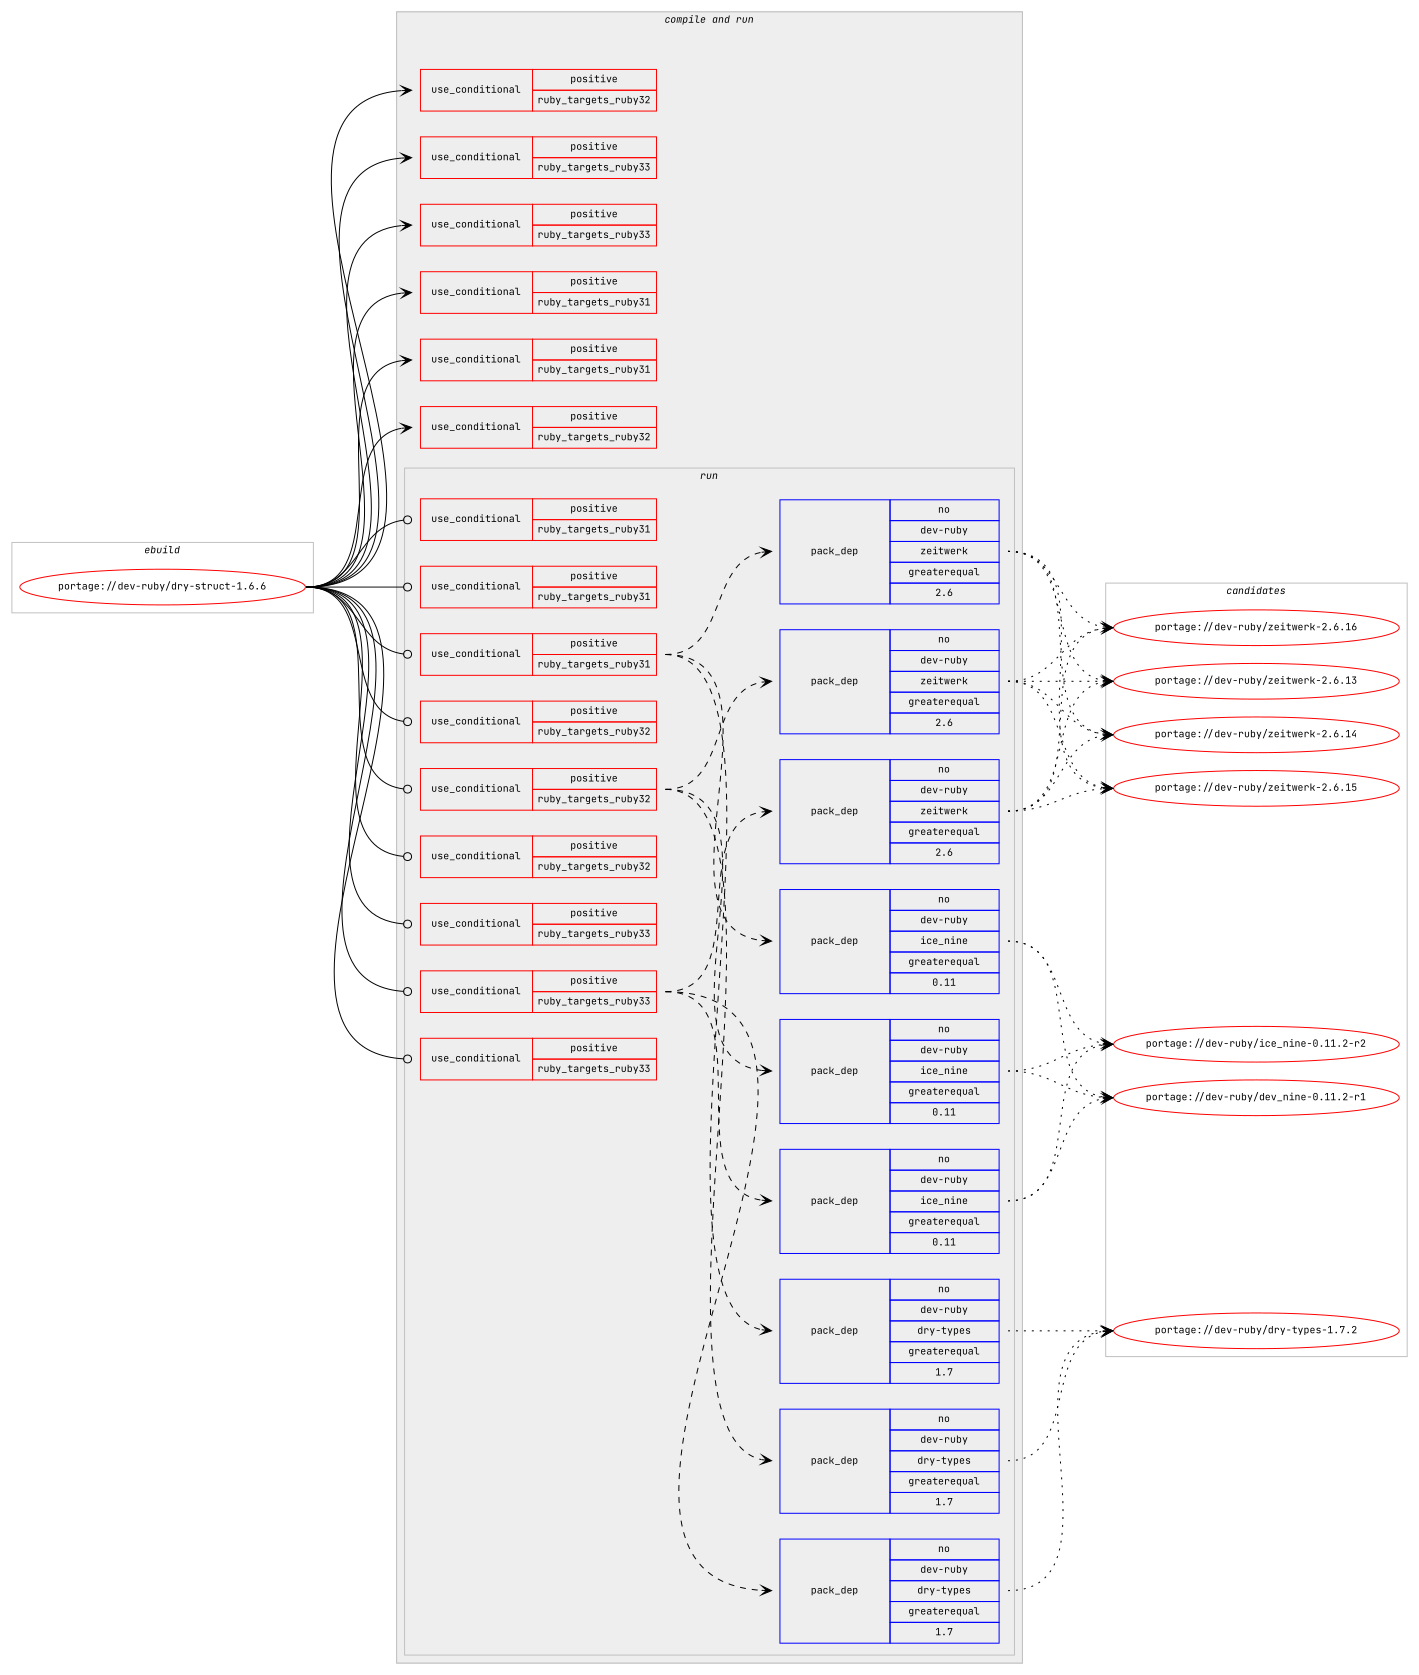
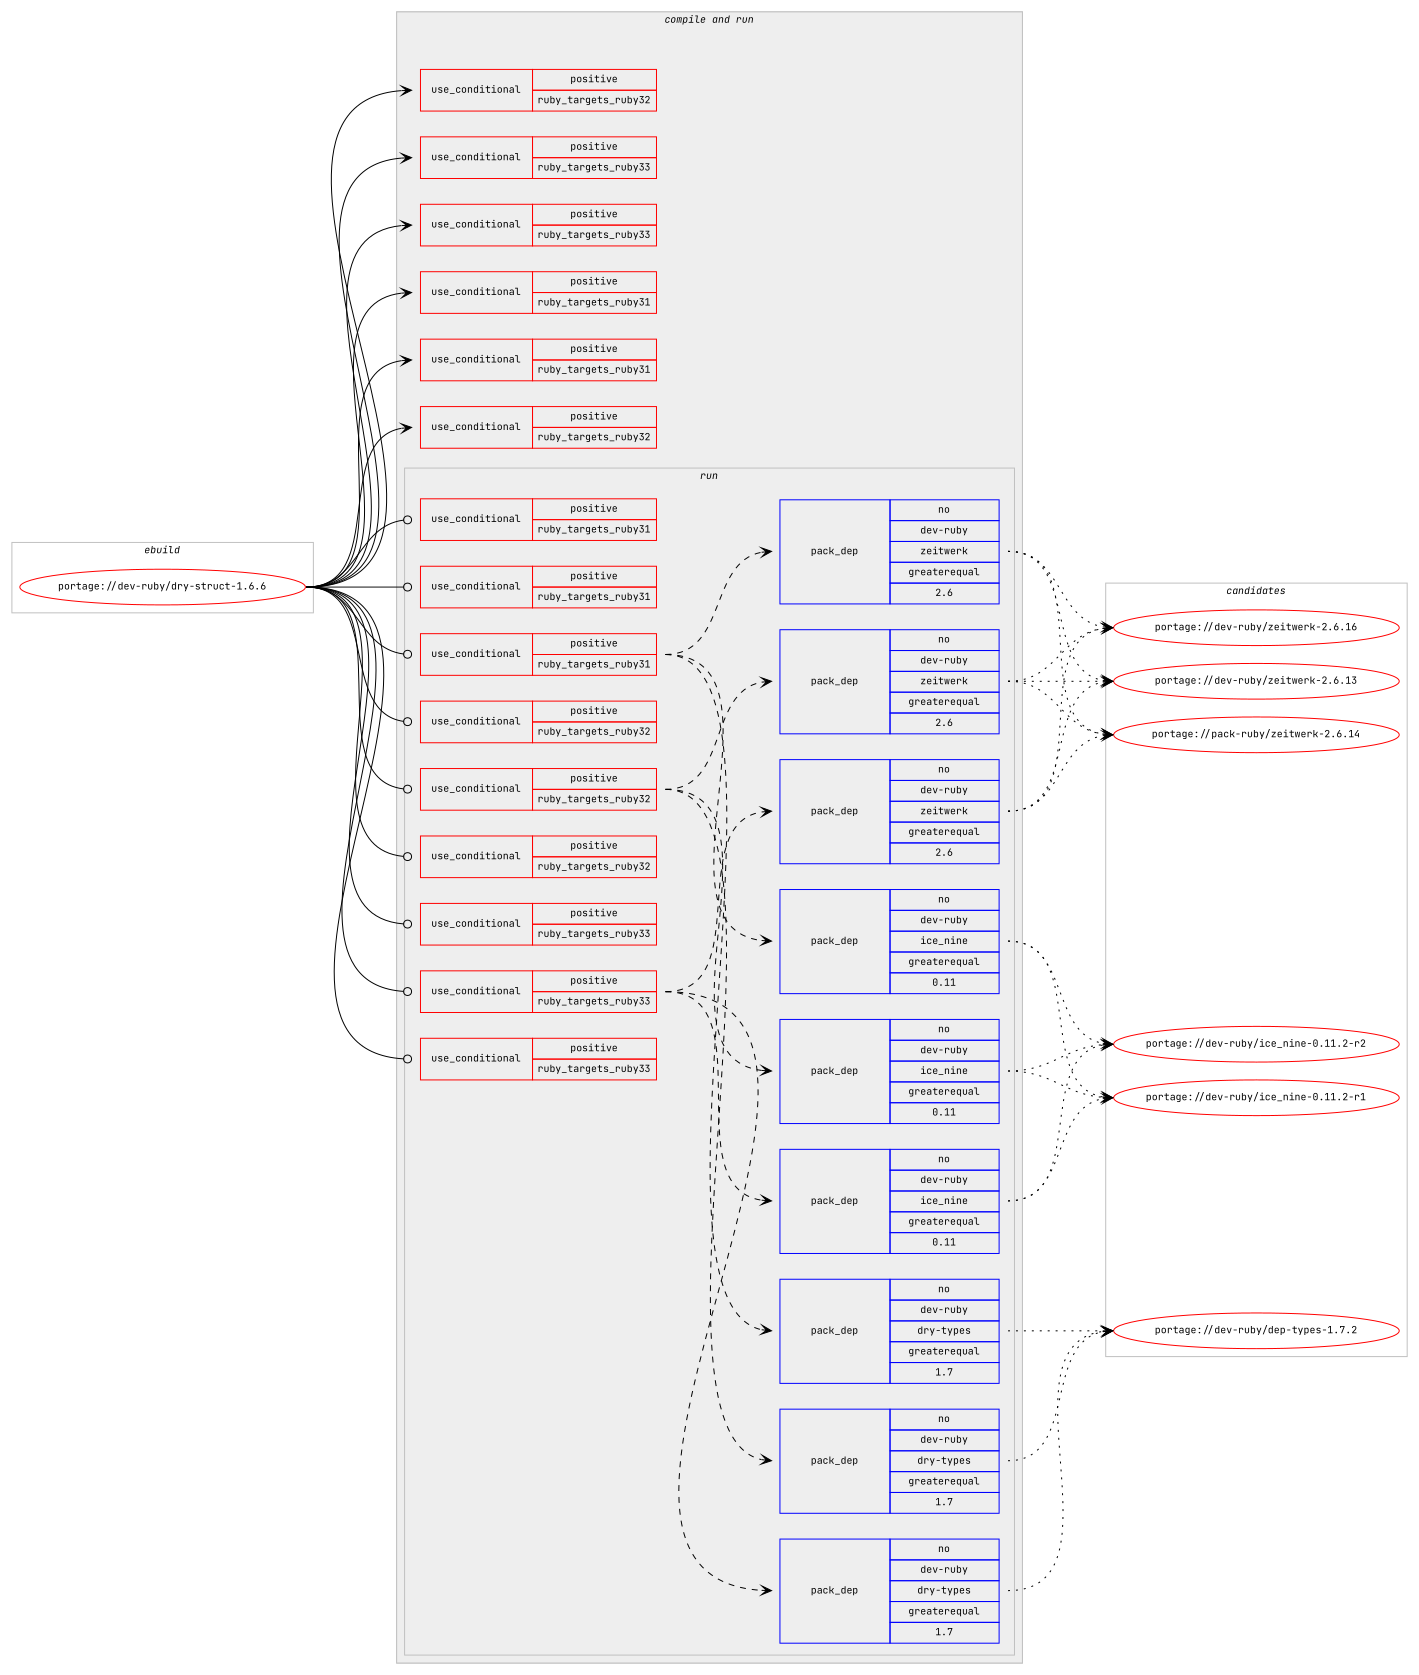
  digraph {
    compound=true
    concentrate=true
    fontname="JetBrains Mono"
    fontsize=10
    newrank=true
    rankdir=LR
    ranksep=1.5
    node [color=red fontname="JetBrains Mono" fontsize=10 shape=none]
    edge [arrowhead=vee fontname="JetBrains Mono" headport=w style=dotted tailport=e weight=20]
    n1 [label="portage://dev-ruby/dry-struct-1.6.6" width=4 shape=""]
    n2 [label=<<TABLE BORDER="0" CELLBORDER="1" CELLSPACING="0" CELLPADDING="4"><TR><TD ROWSPAN="3" CELLPADDING="10">use_conditional</TD></TR><TR><TD>positive</TD></TR><TR><TD>ruby_targets_ruby31</TD></TR></TABLE>>]
    n3 [label=<<TABLE BORDER="0" CELLBORDER="1" CELLSPACING="0" CELLPADDING="4"><TR><TD ROWSPAN="3" CELLPADDING="10">use_conditional</TD></TR><TR><TD>positive</TD></TR><TR><TD>ruby_targets_ruby31</TD></TR></TABLE>>]
    n4 [label=<<TABLE BORDER="0" CELLBORDER="1" CELLSPACING="0" CELLPADDING="4"><TR><TD ROWSPAN="3" CELLPADDING="10">use_conditional</TD></TR><TR><TD>positive</TD></TR><TR><TD>ruby_targets_ruby32</TD></TR></TABLE>>]
    n5 [label=<<TABLE BORDER="0" CELLBORDER="1" CELLSPACING="0" CELLPADDING="4"><TR><TD ROWSPAN="3" CELLPADDING="10">use_conditional</TD></TR><TR><TD>positive</TD></TR><TR><TD>ruby_targets_ruby32</TD></TR></TABLE>>]
    n6 [label=<<TABLE BORDER="0" CELLBORDER="1" CELLSPACING="0" CELLPADDING="4"><TR><TD ROWSPAN="3" CELLPADDING="10">use_conditional</TD></TR><TR><TD>positive</TD></TR><TR><TD>ruby_targets_ruby33</TD></TR></TABLE>>]
    n7 [label=<<TABLE BORDER="0" CELLBORDER="1" CELLSPACING="0" CELLPADDING="4"><TR><TD ROWSPAN="3" CELLPADDING="10">use_conditional</TD></TR><TR><TD>positive</TD></TR><TR><TD>ruby_targets_ruby33</TD></TR></TABLE>>]
    n8 [label=<<TABLE BORDER="0" CELLBORDER="1" CELLSPACING="0" CELLPADDING="4"><TR><TD ROWSPAN="3" CELLPADDING="10">use_conditional</TD></TR><TR><TD>positive</TD></TR><TR><TD>ruby_targets_ruby31</TD></TR></TABLE>>]
    n9 [label=<<TABLE BORDER="0" CELLBORDER="1" CELLSPACING="0" CELLPADDING="4"><TR><TD ROWSPAN="3" CELLPADDING="10">use_conditional</TD></TR><TR><TD>positive</TD></TR><TR><TD>ruby_targets_ruby31</TD></TR></TABLE>>]
    n10 [color=blue label=<<TABLE BORDER="0" CELLBORDER="1" CELLSPACING="0" CELLPADDING="4" WIDTH="220"><TR><TD ROWSPAN="6" CELLPADDING="30">pack_dep</TD></TR><TR><TD WIDTH="110">no</TD></TR><TR><TD>dev-ruby</TD></TR><TR><TD>dry-types</TD></TR><TR><TD>greaterequal</TD></TR><TR><TD>1.7</TD></TR></TABLE>>]
    n11 [color=blue label=<<TABLE BORDER="0" CELLBORDER="1" CELLSPACING="0" CELLPADDING="4" WIDTH="220"><TR><TD ROWSPAN="6" CELLPADDING="30">pack_dep</TD></TR><TR><TD WIDTH="110">no</TD></TR><TR><TD>dev-ruby</TD></TR><TR><TD>ice_nine</TD></TR><TR><TD>greaterequal</TD></TR><TR><TD>0.11</TD></TR></TABLE>>]
    n12 [color=blue label=<<TABLE BORDER="0" CELLBORDER="1" CELLSPACING="0" CELLPADDING="4" WIDTH="220"><TR><TD ROWSPAN="6" CELLPADDING="30">pack_dep</TD></TR><TR><TD WIDTH="110">no</TD></TR><TR><TD>dev-ruby</TD></TR><TR><TD>zeitwerk</TD></TR><TR><TD>greaterequal</TD></TR><TR><TD>2.6</TD></TR></TABLE>>]
    n13 [label=<<TABLE BORDER="0" CELLBORDER="1" CELLSPACING="0" CELLPADDING="4"><TR><TD ROWSPAN="3" CELLPADDING="10">use_conditional</TD></TR><TR><TD>positive</TD></TR><TR><TD>ruby_targets_ruby31</TD></TR></TABLE>>]
    n14 [label=<<TABLE BORDER="0" CELLBORDER="1" CELLSPACING="0" CELLPADDING="4"><TR><TD ROWSPAN="3" CELLPADDING="10">use_conditional</TD></TR><TR><TD>positive</TD></TR><TR><TD>ruby_targets_ruby32</TD></TR></TABLE>>]
    n15 [color=blue label=<<TABLE BORDER="0" CELLBORDER="1" CELLSPACING="0" CELLPADDING="4" WIDTH="220"><TR><TD ROWSPAN="6" CELLPADDING="30">pack_dep</TD></TR><TR><TD WIDTH="110">no</TD></TR><TR><TD>dev-ruby</TD></TR><TR><TD>dry-types</TD></TR><TR><TD>greaterequal</TD></TR><TR><TD>1.7</TD></TR></TABLE>>]
    n16 [color=blue label=<<TABLE BORDER="0" CELLBORDER="1" CELLSPACING="0" CELLPADDING="4" WIDTH="220"><TR><TD ROWSPAN="6" CELLPADDING="30">pack_dep</TD></TR><TR><TD WIDTH="110">no</TD></TR><TR><TD>dev-ruby</TD></TR><TR><TD>ice_nine</TD></TR><TR><TD>greaterequal</TD></TR><TR><TD>0.11</TD></TR></TABLE>>]
    n17 [color=blue label=<<TABLE BORDER="0" CELLBORDER="1" CELLSPACING="0" CELLPADDING="4" WIDTH="220"><TR><TD ROWSPAN="6" CELLPADDING="30">pack_dep</TD></TR><TR><TD WIDTH="110">no</TD></TR><TR><TD>dev-ruby</TD></TR><TR><TD>zeitwerk</TD></TR><TR><TD>greaterequal</TD></TR><TR><TD>2.6</TD></TR></TABLE>>]
    n18 [label=<<TABLE BORDER="0" CELLBORDER="1" CELLSPACING="0" CELLPADDING="4"><TR><TD ROWSPAN="3" CELLPADDING="10">use_conditional</TD></TR><TR><TD>positive</TD></TR><TR><TD>ruby_targets_ruby32</TD></TR></TABLE>>]
    n19 [label=<<TABLE BORDER="0" CELLBORDER="1" CELLSPACING="0" CELLPADDING="4"><TR><TD ROWSPAN="3" CELLPADDING="10">use_conditional</TD></TR><TR><TD>positive</TD></TR><TR><TD>ruby_targets_ruby32</TD></TR></TABLE>>]
    n20 [label=<<TABLE BORDER="0" CELLBORDER="1" CELLSPACING="0" CELLPADDING="4"><TR><TD ROWSPAN="3" CELLPADDING="10">use_conditional</TD></TR><TR><TD>positive</TD></TR><TR><TD>ruby_targets_ruby33</TD></TR></TABLE>>]
    n21 [color=blue label=<<TABLE BORDER="0" CELLBORDER="1" CELLSPACING="0" CELLPADDING="4" WIDTH="220"><TR><TD ROWSPAN="6" CELLPADDING="30">pack_dep</TD></TR><TR><TD WIDTH="110">no</TD></TR><TR><TD>dev-ruby</TD></TR><TR><TD>dry-types</TD></TR><TR><TD>greaterequal</TD></TR><TR><TD>1.7</TD></TR></TABLE>>]
    n22 [color=blue label=<<TABLE BORDER="0" CELLBORDER="1" CELLSPACING="0" CELLPADDING="4" WIDTH="220"><TR><TD ROWSPAN="6" CELLPADDING="30">pack_dep</TD></TR><TR><TD WIDTH="110">no</TD></TR><TR><TD>dev-ruby</TD></TR><TR><TD>ice_nine</TD></TR><TR><TD>greaterequal</TD></TR><TR><TD>0.11</TD></TR></TABLE>>]
    n23 [color=blue label=<<TABLE BORDER="0" CELLBORDER="1" CELLSPACING="0" CELLPADDING="4" WIDTH="220"><TR><TD ROWSPAN="6" CELLPADDING="30">pack_dep</TD></TR><TR><TD WIDTH="110">no</TD></TR><TR><TD>dev-ruby</TD></TR><TR><TD>zeitwerk</TD></TR><TR><TD>greaterequal</TD></TR><TR><TD>2.6</TD></TR></TABLE>>]
    n24 [label=<<TABLE BORDER="0" CELLBORDER="1" CELLSPACING="0" CELLPADDING="4"><TR><TD ROWSPAN="3" CELLPADDING="10">use_conditional</TD></TR><TR><TD>positive</TD></TR><TR><TD>ruby_targets_ruby33</TD></TR></TABLE>>]
    n25 [label=<<TABLE BORDER="0" CELLBORDER="1" CELLSPACING="0" CELLPADDING="4"><TR><TD ROWSPAN="3" CELLPADDING="10">use_conditional</TD></TR><TR><TD>positive</TD></TR><TR><TD>ruby_targets_ruby33</TD></TR></TABLE>>]
    n26 [label="portage://dev-ruby/zeitwerk-2.6.13" width=4 shape=""]
-   n27 [label="portage://dev-ruby/zeitwerk-2.6.14" width=4 shape=""]
-   n28 [label="portage://dev-ruby/zeitwerk-2.6.15" width=4 shape=""]
+   n27 [label="portage://pack-ruby/zeitwerk-2.6.14" width=4 shape=""]
    n29 [label="portage://dev-ruby/zeitwerk-2.6.16" width=4 shape=""]
-   n30 [label="portage://dev-ruby/dev_nine-0.11.2-r1" width=4 shape=""]
+   n30 [label="portage://dev-ruby/ice_nine-0.11.2-r1" width=4 shape=""]
    n31 [label="portage://dev-ruby/ice_nine-0.11.2-r2" width=4 shape=""]
-   n32 [label="portage://dev-ruby/dry-types-1.7.2" width=4 shape=""]
+   n32 [label="portage://dev-ruby/dep-types-1.7.2" width=4 shape=""]
    subgraph cluster_1 {
      color=gray
      label=<<i>ebuild</i>>
      rank=same
      n1
    }
    subgraph cluster_2 {
      color=gray
      label=<<i>dependencies</i>>
      subgraph cluster_3 {
        color=gray
        fillcolor="#eeeeee"
        label=<<i>compile</i>>
        style=filled
        subgraph sub_4 {
          color=gray
          fillcolor="#eeeeee"
          label=<<i>compile</i>>
          style=filled
          n2
        }
        subgraph sub_5 {
          color=gray
          fillcolor="#eeeeee"
          label=<<i>compile</i>>
          style=filled
          n3
        }
        subgraph sub_6 {
          color=gray
          fillcolor="#eeeeee"
          label=<<i>compile</i>>
          style=filled
          n4
        }
        subgraph sub_7 {
          color=gray
          fillcolor="#eeeeee"
          label=<<i>compile</i>>
          style=filled
          n5
        }
        subgraph sub_8 {
          color=gray
          fillcolor="#eeeeee"
          label=<<i>compile</i>>
          style=filled
          n6
        }
        subgraph sub_9 {
          color=gray
          fillcolor="#eeeeee"
          label=<<i>compile</i>>
          style=filled
          n7
        }
      }
      subgraph cluster_10 {
        color=gray
        fillcolor="#eeeeee"
        label=<<i>compile and run</i>>
        style=filled
      }
      subgraph cluster_11 {
        color=gray
        fillcolor="#eeeeee"
        label=<<i>run</i>>
        style=filled
        subgraph sub_12 {
          color=gray
          fillcolor="#eeeeee"
          label=<<i>run</i>>
          style=filled
          n8
        }
        subgraph sub_13 {
          color=gray
          fillcolor="#eeeeee"
          label=<<i>run</i>>
          style=filled
          n9
        }
        subgraph sub_14 {
          color=gray
          fillcolor="#eeeeee"
          label=<<i>run</i>>
          style=filled
          n13
          subgraph sub_15 {
            color=gray
            fillcolor="#eeeeee"
            label=<<i>run</i>>
            style=filled
            n10
          }
          subgraph sub_16 {
            color=gray
            fillcolor="#eeeeee"
            label=<<i>run</i>>
            style=filled
            n11
          }
          subgraph sub_17 {
            color=gray
            fillcolor="#eeeeee"
            label=<<i>run</i>>
            style=filled
            n12
          }
        }
        subgraph sub_18 {
          color=gray
          fillcolor="#eeeeee"
          label=<<i>run</i>>
          style=filled
          n14
        }
        subgraph sub_19 {
          color=gray
          fillcolor="#eeeeee"
          label=<<i>run</i>>
          style=filled
          n18
          subgraph sub_20 {
            color=gray
            fillcolor="#eeeeee"
            label=<<i>run</i>>
            style=filled
            n15
          }
          subgraph sub_21 {
            color=gray
            fillcolor="#eeeeee"
            label=<<i>run</i>>
            style=filled
            n16
          }
          subgraph sub_22 {
            color=gray
            fillcolor="#eeeeee"
            label=<<i>run</i>>
            style=filled
            n17
          }
        }
        subgraph sub_23 {
          color=gray
          fillcolor="#eeeeee"
          label=<<i>run</i>>
          style=filled
          n19
        }
        subgraph sub_24 {
          color=gray
          fillcolor="#eeeeee"
          label=<<i>run</i>>
          style=filled
          n20
        }
        subgraph sub_25 {
          color=gray
          fillcolor="#eeeeee"
          label=<<i>run</i>>
          style=filled
          n24
          subgraph sub_26 {
            color=gray
            fillcolor="#eeeeee"
            label=<<i>run</i>>
            style=filled
            n21
          }
          subgraph sub_27 {
            color=gray
            fillcolor="#eeeeee"
            label=<<i>run</i>>
            style=filled
            n22
          }
          subgraph sub_28 {
            color=gray
            fillcolor="#eeeeee"
            label=<<i>run</i>>
            style=filled
            n23
          }
        }
        subgraph sub_29 {
          color=gray
          fillcolor="#eeeeee"
          label=<<i>run</i>>
          style=filled
          n25
        }
      }
    }
    subgraph cluster_30 {
      color=gray
      label=<<i>candidates</i>>
      rank=same
      subgraph sub_31 {
        color=black
        label=<<i>candidates</i>>
        nodesep=1
        rank=same
        n26
        n27
-       n28
        n29
      }
      subgraph sub_32 {
        color=black
        label=<<i>candidates</i>>
        nodesep=1
        rank=same
        n30
        n31
      }
      subgraph sub_33 {
        color=black
        label=<<i>candidates</i>>
        nodesep=1
        rank=same
        n32
      }
      subgraph sub_34 {
        color=black
        label=<<i>candidates</i>>
        nodesep=1
        rank=same
        n32
      }
      subgraph sub_35 {
        color=black
        label=<<i>candidates</i>>
        nodesep=1
        rank=same
        n30
        n31
      }
      subgraph sub_36 {
        color=black
        label=<<i>candidates</i>>
        nodesep=1
        rank=same
        n26
        n27
-       n28
        n29
      }
      subgraph sub_37 {
        color=black
        label=<<i>candidates</i>>
        nodesep=1
        rank=same
        n32
      }
      subgraph sub_38 {
        color=black
        label=<<i>candidates</i>>
        nodesep=1
        rank=same
        n30
        n31
      }
      subgraph sub_39 {
        color=black
        label=<<i>candidates</i>>
        nodesep=1
        rank=same
        n26
        n27
-       n28
        n29
      }
    }
    n1 -> n2 [style=solid]
    n1 -> n3 [style=solid]
    n1 -> n4 [style=solid]
    n1 -> n5 [style=solid]
    n1 -> n6 [style=solid]
    n1 -> n7 [style=solid]
    n1 -> n8 [arrowhead=odot style=solid]
    n1 -> n9 [arrowhead=odot style=solid]
    n1 -> n13 [arrowhead=odot style=solid]
    n1 -> n14 [arrowhead=odot style=solid]
    n1 -> n18 [arrowhead=odot style=solid]
    n1 -> n19 [arrowhead=odot style=solid]
    n1 -> n20 [arrowhead=odot style=solid]
    n1 -> n24 [arrowhead=odot style=solid]
    n1 -> n25 [arrowhead=odot style=solid]
    n10 -> n32 [weight=100]
    n11 -> n30 [weight=100]
    n11 -> n31 [weight=100]
    n12 -> n26 [weight=100]
    n12 -> n27 [weight=100]
-   n12 -> n28 [weight=100]
    n12 -> n29 [weight=100]
    n13 -> n10 [style=dashed]
    n13 -> n11 [style=dashed]
    n13 -> n12 [style=dashed]
    n15 -> n32 [weight=100]
    n16 -> n30 [weight=100]
    n16 -> n31 [weight=100]
    n17 -> n26 [weight=100]
    n17 -> n27 [weight=100]
-   n17 -> n28 [weight=100]
    n17 -> n29 [weight=100]
    n18 -> n15 [style=dashed]
    n18 -> n16 [style=dashed]
    n18 -> n17 [style=dashed]
    n21 -> n32 [weight=100]
    n22 -> n30 [weight=100]
    n22 -> n31 [weight=100]
    n23 -> n26 [weight=100]
    n23 -> n27 [weight=100]
-   n23 -> n28 [weight=100]
    n23 -> n29 [weight=100]
    n24 -> n21 [style=dashed]
    n24 -> n22 [style=dashed]
    n24 -> n23 [style=dashed]
  }
